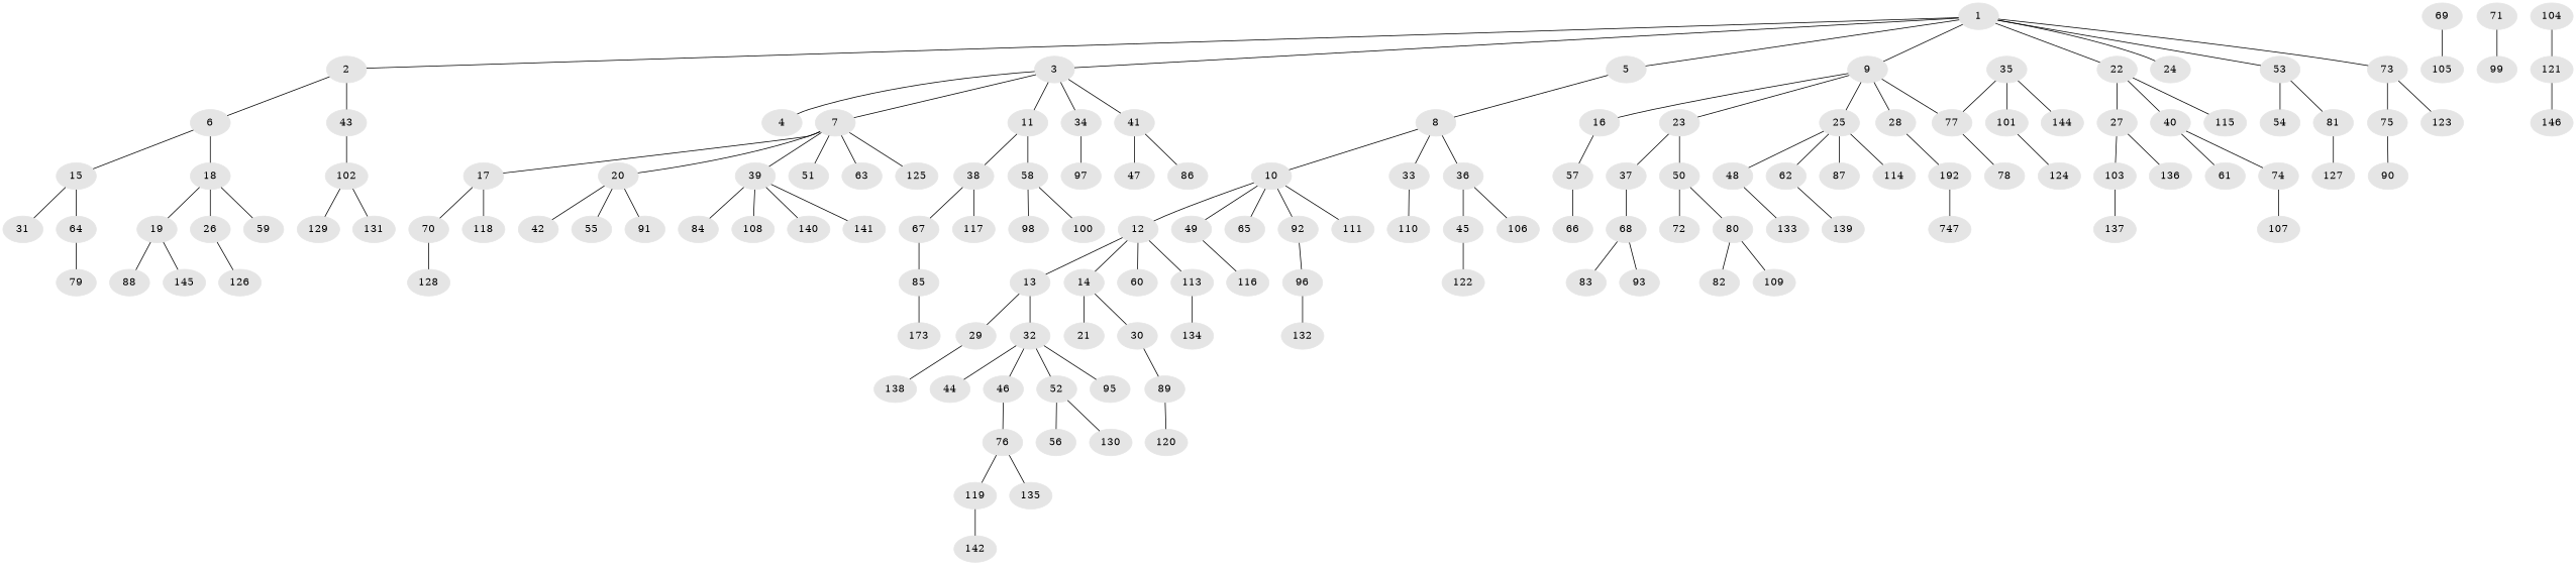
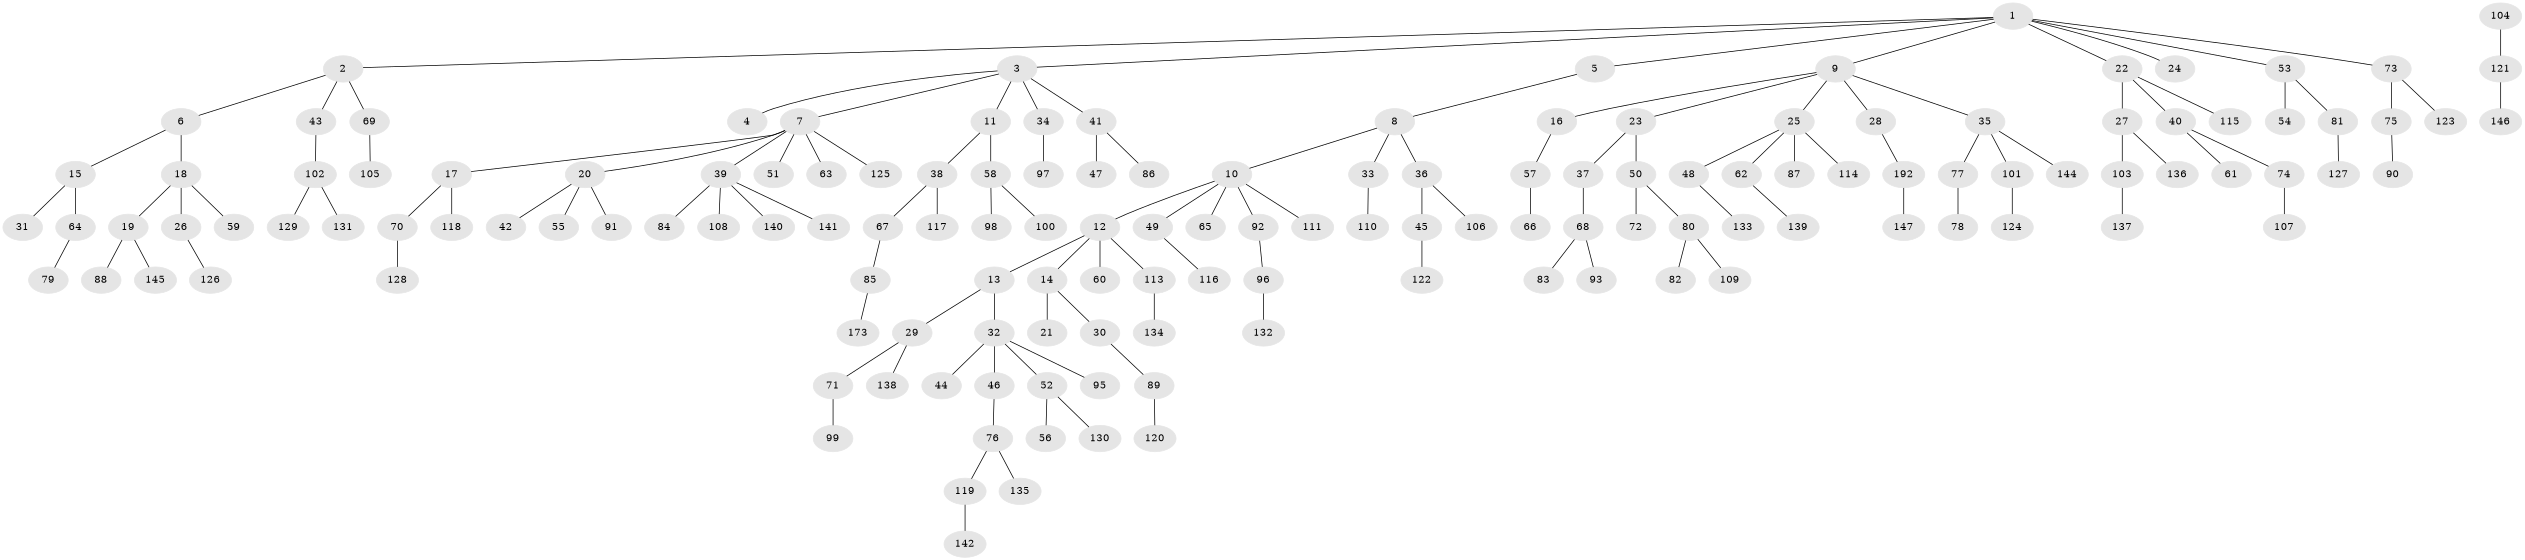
  graph {
    node [color=gray90 style=filled]
    1
    2
    3
    5
    9
    22
    24
    53
    73
    6
    43
    69
    4
    7
    11
    34
    41
    8
    16
    23
    25
    28
    35
    27
    40
    115
    54
    81
    75
    123
    15
    18
    102
    105
    17
    20
    39
    51
    63
    125
    38
    58
    97
    47
    86
    10
    33
    36
    31
    64
    19
    26
    59
    70
    118
    42
    55
    91
    84
    108
    140
    141
    12
    49
    65
    92
    111
    110
    45
    106
    57
    37
    50
    48
    62
    87
    114
    n78 [label=192]
    77
    101
    144
    13
    14
    60
    113
    116
    96
    67
    117
    98
    100
    29
    32
    21
    30
    134
    71
    138
    44
    46
    52
    95
    89
    79
    66
    128
    88
    145
    126
    103
    136
    61
    74
    68
    72
    80
    133
    139
    137
-   147 [label=747]
+   147
    99
    120
    76
    56
    130
    78
    124
    122
    83
    93
    85
    107
    129
    131
    119
    135
    82
    109
    127
    n140 [label=173]
    90
    142
    132
    104
    121
    146
    1 -- 2
    1 -- 3
    1 -- 5
    1 -- 9
    1 -- 22
    1 -- 24
    1 -- 53
    1 -- 73
    2 -- 6
    2 -- 43
+   2 -- 69
    3 -- 4
    3 -- 7
    3 -- 11
    3 -- 34
    3 -- 41
    5 -- 8
    9 -- 16
    9 -- 23
    9 -- 25
    9 -- 28
-   9 -- 77
+   9 -- 35
    22 -- 27
    22 -- 40
    22 -- 115
    53 -- 54
    53 -- 81
    73 -- 75
    73 -- 123
    6 -- 15
    6 -- 18
    43 -- 102
    69 -- 105
    7 -- 17
    7 -- 20
    7 -- 39
    7 -- 51
    7 -- 63
    7 -- 125
    11 -- 38
    11 -- 58
    34 -- 97
    41 -- 47
    41 -- 86
    8 -- 10
    8 -- 33
    8 -- 36
    16 -- 57
    23 -- 37
    23 -- 50
    25 -- 48
    25 -- 62
    25 -- 87
    25 -- 114
    28 -- n78
    35 -- 77
    35 -- 101
    35 -- 144
    27 -- 103
    27 -- 136
    40 -- 61
    40 -- 74
    81 -- 127
    75 -- 90
    15 -- 31
    15 -- 64
    18 -- 19
    18 -- 26
    18 -- 59
    102 -- 129
    102 -- 131
    17 -- 70
    17 -- 118
    20 -- 42
    20 -- 55
    20 -- 91
    39 -- 84
    39 -- 108
    39 -- 140
    39 -- 141
    38 -- 67
    38 -- 117
    58 -- 98
    58 -- 100
    10 -- 12
    10 -- 49
    10 -- 65
    10 -- 92
    10 -- 111
    33 -- 110
    36 -- 45
    36 -- 106
    64 -- 79
    19 -- 88
    19 -- 145
    26 -- 126
    70 -- 128
    12 -- 13
    12 -- 14
    12 -- 60
    12 -- 113
    49 -- 116
    92 -- 96
    45 -- 122
    57 -- 66
    37 -- 68
    50 -- 72
    50 -- 80
    48 -- 133
    62 -- 139
    n78 -- 147
    77 -- 78
    101 -- 124
    13 -- 29
    13 -- 32
    14 -- 21
    14 -- 30
    113 -- 134
    96 -- 132
    67 -- 85
+   29 -- 71
    29 -- 138
    32 -- 44
    32 -- 46
    32 -- 52
    32 -- 95
    30 -- 89
    71 -- 99
    46 -- 76
    52 -- 56
    52 -- 130
    89 -- 120
    103 -- 137
    74 -- 107
    68 -- 83
    68 -- 93
    80 -- 82
    80 -- 109
    76 -- 119
    76 -- 135
    85 -- n140
    119 -- 142
    104 -- 121
    121 -- 146
  }
